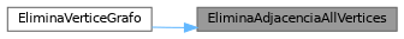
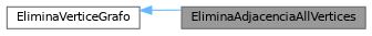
  digraph {
    rankdir=RL
    node [fontname=Helvetica fontsize=10 shape=box style=filled]
    n1 [color=gray40 fillcolor=grey60 fontcolor=black height=0.2 label=EliminaAdjacenciaAllVertices width=0.4]
    n2 [color=grey40 fillcolor=white height=0.2 label=EliminaVerticeGrafo width=0.4]
-   n1 -> n2 [color=steelblue1 dir=back fontname=Helvetica fontsize=10 labelfontname=Helvetica labelfontsize=10 style=solid]
+   n2 -> n1 [color=steelblue1 dir=back fontname=Helvetica fontsize=10 labelfontname=Helvetica labelfontsize=10 style=solid]
  }
